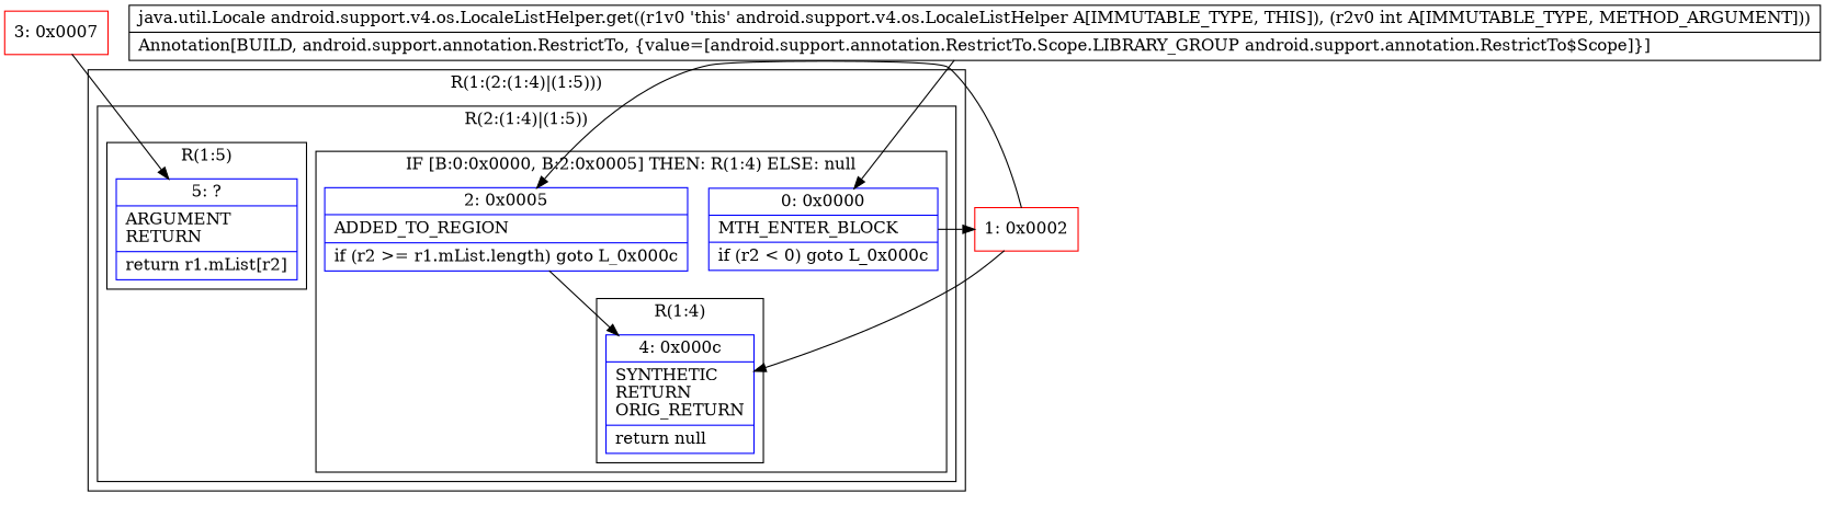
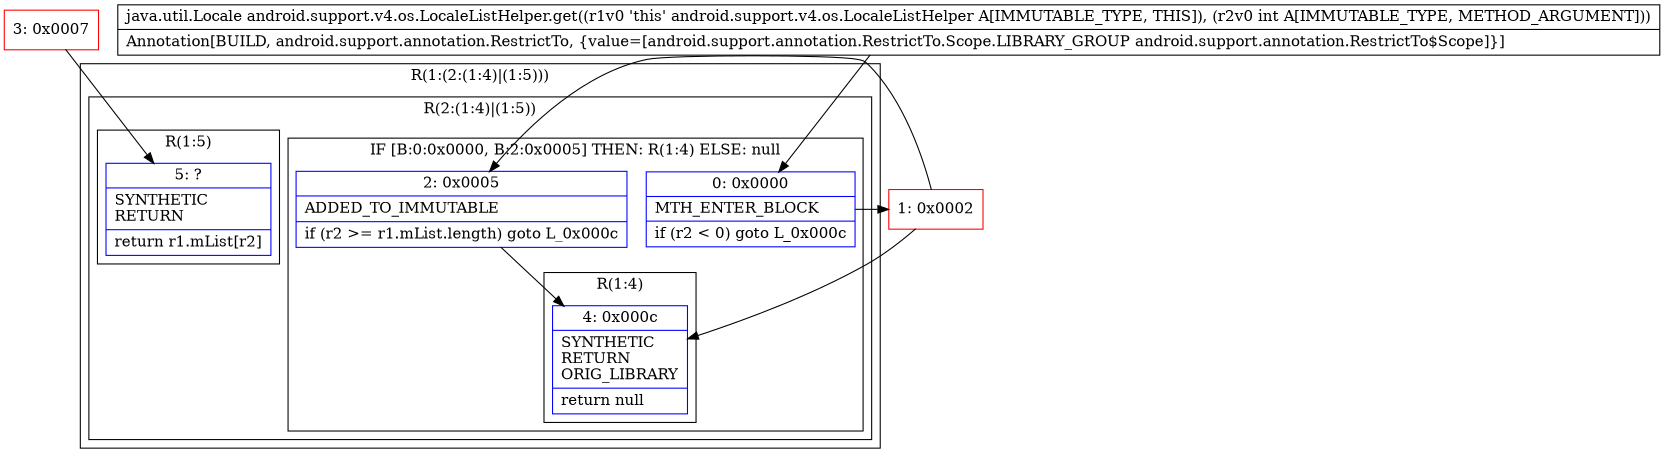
  digraph {
    node [color=blue shape=record]
-   n1 [label="{4\:\ 0x000c|SYNTHETIC\lRETURN\lORIG_RETURN\l|return null\l}"]
+   n1 [label="{4\:\ 0x000c|SYNTHETIC\lRETURN\lORIG_LIBRARY\l|return null\l}"]
    n2 [label="{0\:\ 0x0000|MTH_ENTER_BLOCK\l|if (r2 \< 0) goto L_0x000c\l}"]
-   n3 [label="{2\:\ 0x0005|ADDED_TO_REGION\l|if (r2 \>= r1.mList.length) goto L_0x000c\l}"]
-   n4 [label="{5\:\ ?|ARGUMENT\lRETURN\l|return r1.mList[r2]\l}"]
+   n3 [label="{2\:\ 0x0005|ADDED_TO_IMMUTABLE\l|if (r2 \>= r1.mList.length) goto L_0x000c\l}"]
+   n4 [label="{5\:\ ?|SYNTHETIC\lRETURN\l|return r1.mList[r2]\l}"]
    n5 [color=red label="{1\:\ 0x0002}"]
    n6 [color=red label="{3\:\ 0x0007}"]
    n7 [label="{java.util.Locale android.support.v4.os.LocaleListHelper.get((r1v0 'this' android.support.v4.os.LocaleListHelper A[IMMUTABLE_TYPE, THIS]), (r2v0 int A[IMMUTABLE_TYPE, METHOD_ARGUMENT]))  | Annotation[BUILD, android.support.annotation.RestrictTo, \{value=[android.support.annotation.RestrictTo.Scope.LIBRARY_GROUP android.support.annotation.RestrictTo$Scope]\}]\l}" color=""]
    subgraph cluster_1 {
      label="R(1:(2:(1:4)|(1:5)))"
      subgraph cluster_2 {
        label="R(2:(1:4)|(1:5))"
        subgraph cluster_3 {
          label="IF [B:0:0x0000, B:2:0x0005] THEN: R(1:4) ELSE: null"
          n2
          n3
          subgraph cluster_4 {
            label="R(1:4)"
            n1
          }
        }
        subgraph cluster_5 {
          label="R(1:5)"
          n4
        }
      }
    }
    n2 -> n5 [style=solid]
    n3 -> n1
    n5 -> n1
    n5 -> n3
    n6 -> n4
    n7 -> n2
  }
